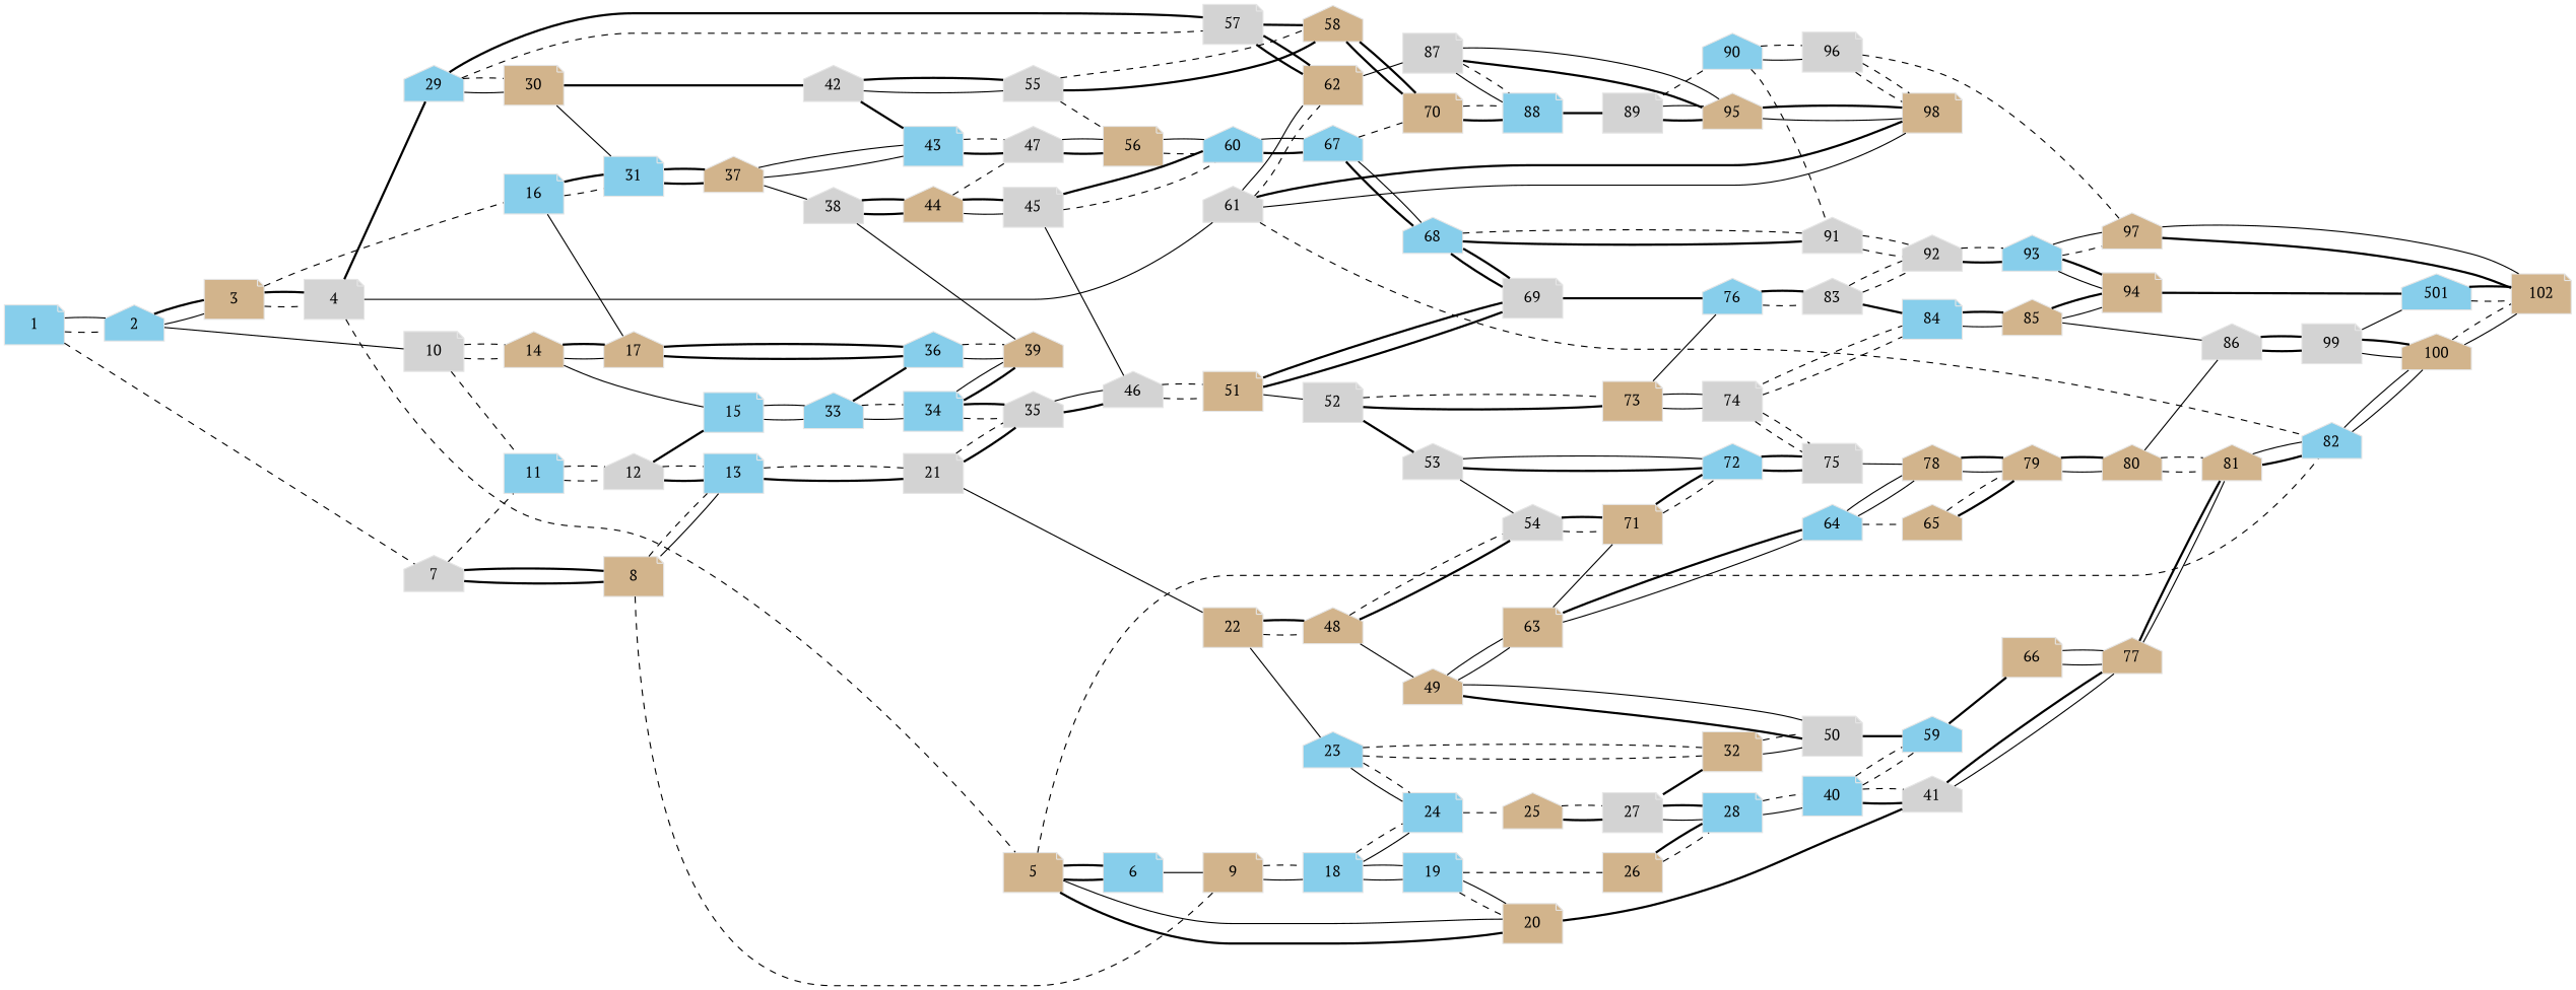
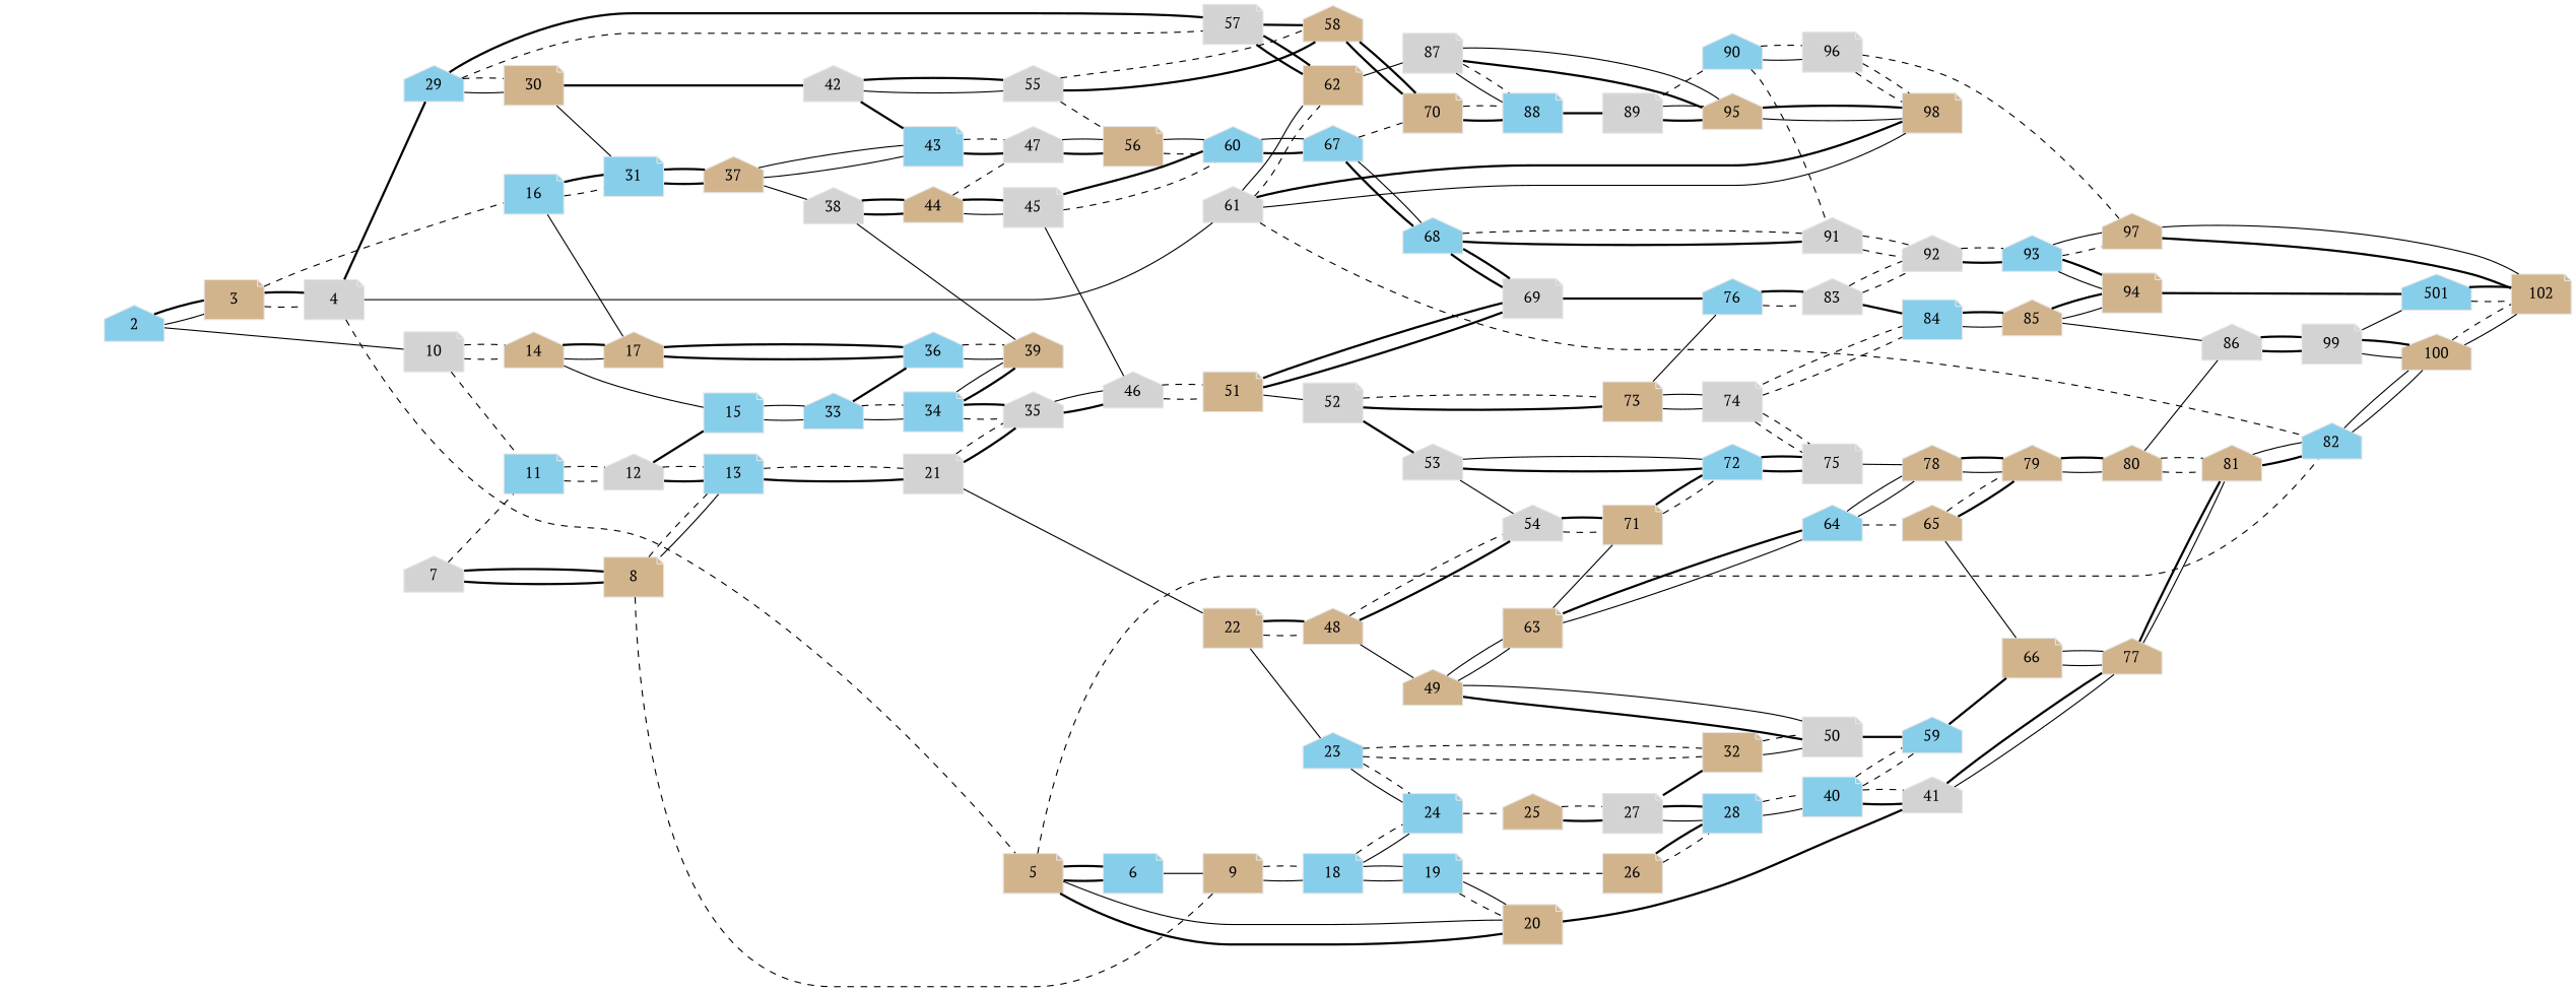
  graph {
    fontname="PT Serif"
    rankdir=LR
    node [color=gray90 fillcolor=tan fontname="PT Serif" shape=note style=filled]
    edge [fontname="PT Serif" style=bold]
-   1 [fillcolor=skyblue]
    2 [fillcolor=skyblue shape=house]
    7 [fillcolor=lightgrey shape=house]
    3
    10 [fillcolor=lightgrey]
    8
    11 [fillcolor=skyblue]
    4 [fillcolor=lightgrey]
    16 [fillcolor=skyblue]
    14 [shape=house]
    5
    29 [fillcolor=skyblue shape=house]
    61 [fillcolor=lightgrey shape=house]
    17 [shape=house]
    31 [fillcolor=skyblue]
    6 [fillcolor=skyblue]
    20
    82 [fillcolor=skyblue shape=house]
    30
    57 [fillcolor=lightgrey]
    62
    98
    9
    41 [fillcolor=lightgrey shape=house]
    100 [shape=house]
    18 [fillcolor=skyblue]
    13 [fillcolor=skyblue]
    12 [fillcolor=lightgrey shape=house]
    21 [fillcolor=lightgrey]
    19 [fillcolor=skyblue]
    24 [fillcolor=skyblue]
    15 [fillcolor=skyblue]
    33 [fillcolor=skyblue shape=house]
    22
    35 [fillcolor=lightgrey shape=house]
    36 [fillcolor=skyblue shape=house]
    34 [fillcolor=skyblue]
    37 [shape=house]
    39 [shape=house]
    26
    25 [shape=house]
    28 [fillcolor=skyblue]
    77 [shape=house]
    23 [fillcolor=skyblue shape=house]
    48 [shape=house]
    46 [fillcolor=lightgrey shape=house]
    32
    49 [shape=house]
    54 [fillcolor=lightgrey shape=house]
    50 [fillcolor=lightgrey]
    27 [fillcolor=lightgrey]
    40 [fillcolor=skyblue]
    59 [fillcolor=skyblue shape=house]
    42 [fillcolor=lightgrey shape=house]
    58 [shape=house]
    43 [fillcolor=skyblue]
    55 [fillcolor=lightgrey shape=house]
    38 [fillcolor=lightgrey shape=house]
    51
    44 [shape=house]
    47 [fillcolor=lightgrey shape=house]
    45 [fillcolor=lightgrey]
    66
    81 [shape=house]
    56
    60 [fillcolor=skyblue shape=house]
    67 [fillcolor=skyblue shape=house]
    52 [fillcolor=lightgrey]
    69 [fillcolor=lightgrey]
    63
    71
    64 [fillcolor=skyblue shape=house]
    53 [fillcolor=lightgrey shape=house]
    73
    76 [fillcolor=skyblue shape=house]
    72 [fillcolor=skyblue shape=house]
    74 [fillcolor=lightgrey]
    75 [fillcolor=lightgrey]
    70
    87 [fillcolor=lightgrey]
    88 [fillcolor=skyblue]
    68 [fillcolor=skyblue shape=house]
    95 [shape=house]
    65 [shape=house]
    78 [shape=house]
    79 [shape=house]
    80 [shape=house]
    91 [fillcolor=lightgrey shape=house]
    92 [fillcolor=lightgrey shape=house]
    83 [fillcolor=lightgrey shape=house]
    89 [fillcolor=lightgrey]
    84 [fillcolor=skyblue]
    85 [shape=house]
    86 [fillcolor=lightgrey shape=house]
    99 [fillcolor=lightgrey]
    102
    93 [fillcolor=skyblue shape=house]
    94
    n99 [fillcolor=skyblue label=501 shape=house]
    90 [fillcolor=skyblue shape=house]
    96 [fillcolor=lightgrey]
    97 [shape=house]
-   1 -- 2 [style=dashed]
-   1 -- 2 [style=solid]
-   1 -- 7 [style=dashed]
    2 -- 3 [style=solid]
    2 -- 3
    2 -- 10 [style=solid]
    7 -- 8
    7 -- 8
    7 -- 11 [style=dashed]
    3 -- 4 [style=dashed]
    3 -- 4
    3 -- 16 [style=dashed]
    10 -- 11 [style=dashed]
    10 -- 14 [style=dashed]
    10 -- 14 [style=dashed]
    8 -- 9 [style=dashed]
    8 -- 13 [style=solid]
    8 -- 13 [style=dashed]
    11 -- 12 [style=dashed]
    11 -- 12 [style=dashed]
    4 -- 5 [style=dashed]
    4 -- 29
    4 -- 61 [style=solid]
    16 -- 17 [style=solid]
    16 -- 31 [style=dashed]
    16 -- 31
    14 -- 17 [style=solid]
    14 -- 17
    14 -- 15 [style=solid]
    5 -- 6
    5 -- 6
    5 -- 20
    5 -- 20 [style=solid]
    5 -- 82 [style=dashed]
    29 -- 30 [style=solid]
    29 -- 30 [style=dashed]
    29 -- 57 [style=dashed]
    29 -- 57
    61 -- 82 [style=dashed]
    61 -- 62 [style=dashed]
    61 -- 62 [style=solid]
    61 -- 98 [style=solid]
    61 -- 98
    17 -- 36
    17 -- 36
    31 -- 37
    31 -- 37
    6 -- 9 [style=solid]
    20 -- 41
    82 -- 100 [style=solid]
    82 -- 100 [style=solid]
    30 -- 31 [style=solid]
    30 -- 42
    57 -- 62
    57 -- 62
    57 -- 58
    62 -- 87 [style=solid]
    9 -- 18 [style=solid]
    9 -- 18 [style=dashed]
    41 -- 77 [style=solid]
    41 -- 77
    100 -- 102 [style=solid]
    100 -- 102 [style=dashed]
    18 -- 19 [style=solid]
    18 -- 19 [style=solid]
    18 -- 24 [style=solid]
    18 -- 24 [style=dashed]
    13 -- 21
    13 -- 21 [style=dashed]
    12 -- 13
    12 -- 13 [style=dashed]
    12 -- 15
    21 -- 22 [style=solid]
    21 -- 35
    21 -- 35 [style=dashed]
    19 -- 20 [style=dashed]
    19 -- 20 [style=solid]
    19 -- 26 [style=dashed]
    24 -- 25 [style=dashed]
    15 -- 33 [style=solid]
    15 -- 33 [style=solid]
    33 -- 36
    33 -- 34 [style=solid]
    33 -- 34 [style=dashed]
    22 -- 23 [style=solid]
    22 -- 48 [style=dashed]
    22 -- 48
    35 -- 46
    35 -- 46 [style=solid]
    36 -- 39 [style=solid]
    36 -- 39 [style=dashed]
    34 -- 35 [style=dashed]
    34 -- 35
    34 -- 39
    34 -- 39 [style=solid]
    37 -- 43 [style=solid]
    37 -- 43 [style=solid]
    37 -- 38 [style=solid]
    26 -- 28 [style=dashed]
    26 -- 28
    25 -- 27
    25 -- 27 [style=dashed]
    28 -- 40 [style=solid]
    28 -- 40 [style=dashed]
    77 -- 81 [style=solid]
    77 -- 81
    23 -- 24 [style=solid]
    23 -- 24 [style=dashed]
    23 -- 32 [style=dashed]
    23 -- 32 [style=dashed]
    48 -- 49 [style=solid]
    48 -- 54
    48 -- 54 [style=dashed]
    46 -- 51 [style=dashed]
    46 -- 51 [style=dashed]
    32 -- 50 [style=solid]
    32 -- 50 [style=dashed]
    49 -- 50
    49 -- 50 [style=solid]
    49 -- 63 [style=solid]
    49 -- 63 [style=solid]
    54 -- 71 [style=dashed]
    54 -- 71
    50 -- 59
    27 -- 28 [style=solid]
    27 -- 28
    27 -- 32
    40 -- 41
    40 -- 41 [style=dashed]
    40 -- 59 [style=dashed]
    40 -- 59 [style=dashed]
    59 -- 66
    42 -- 43
    42 -- 55 [style=solid]
    42 -- 55
    58 -- 70
    58 -- 70
    43 -- 47
    43 -- 47 [style=dashed]
    55 -- 58
    55 -- 58 [style=dashed]
    55 -- 56 [style=dashed]
    38 -- 39 [style=solid]
    38 -- 44
    38 -- 44
    51 -- 52 [style=solid]
    51 -- 69
    51 -- 69
    44 -- 47 [style=dashed]
    44 -- 45 [style=solid]
    44 -- 45
    47 -- 56
    47 -- 56 [style=solid]
    45 -- 46 [style=solid]
    45 -- 60 [style=dashed]
    45 -- 60
    66 -- 77 [style=solid]
    66 -- 77 [style=solid]
    81 -- 82
    81 -- 82 [style=solid]
    56 -- 60 [style=dashed]
    56 -- 60 [style=solid]
    60 -- 67
    60 -- 67 [style=solid]
    67 -- 70 [style=dashed]
    67 -- 68
    67 -- 68 [style=solid]
    52 -- 53
    52 -- 73
    52 -- 73 [style=dashed]
    69 -- 76
    63 -- 71 [style=solid]
    63 -- 64 [style=solid]
    63 -- 64
    71 -- 72 [style=dashed]
    71 -- 72
    64 -- 65 [style=dashed]
    64 -- 78 [style=solid]
    64 -- 78 [style=solid]
    53 -- 54 [style=solid]
    53 -- 72
    53 -- 72 [style=solid]
    73 -- 76 [style=solid]
    73 -- 74 [style=solid]
    73 -- 74 [style=solid]
    76 -- 83 [style=dashed]
    76 -- 83
    72 -- 75
    72 -- 75
    74 -- 75 [style=dashed]
    74 -- 75 [style=dashed]
    74 -- 84 [style=dashed]
    74 -- 84 [style=dashed]
    75 -- 78 [style=solid]
    70 -- 88
    70 -- 88 [style=dashed]
    87 -- 88 [style=solid]
    87 -- 88 [style=dashed]
    87 -- 95
    87 -- 95 [style=solid]
    88 -- 89
    68 -- 69
    68 -- 69
    68 -- 91
    68 -- 91 [style=dashed]
    95 -- 98 [style=solid]
    95 -- 98
+   65 -- 66 [style=solid]
    65 -- 79
    65 -- 79 [style=dashed]
    78 -- 79 [style=solid]
    78 -- 79
    79 -- 80 [style=solid]
    79 -- 80
    80 -- 81 [style=dashed]
    80 -- 81 [style=dashed]
    80 -- 86 [style=solid]
    91 -- 92 [style=dashed]
    91 -- 92 [style=dashed]
    92 -- 93
    92 -- 93 [style=dashed]
    83 -- 92 [style=dashed]
    83 -- 92 [style=dashed]
    83 -- 84
    89 -- 95
    89 -- 95 [style=solid]
    89 -- 90 [style=dashed]
    84 -- 85 [style=solid]
    84 -- 85
    85 -- 86 [style=solid]
    85 -- 94 [style=solid]
    85 -- 94
    86 -- 99
    86 -- 99
    99 -- 100 [style=solid]
    99 -- 100
    99 -- n99 [style=solid]
    93 -- 94 [style=solid]
    93 -- 94
    93 -- 97 [style=dashed]
    93 -- 97 [style=solid]
    94 -- n99
    n99 -- 102 [style=dashed]
    n99 -- 102
    90 -- 91 [style=dashed]
    90 -- 96 [style=solid]
    90 -- 96 [style=dashed]
    96 -- 98 [style=dashed]
    96 -- 98 [style=dashed]
    96 -- 97 [style=dashed]
    97 -- 102
    97 -- 102 [style=solid]
  }
